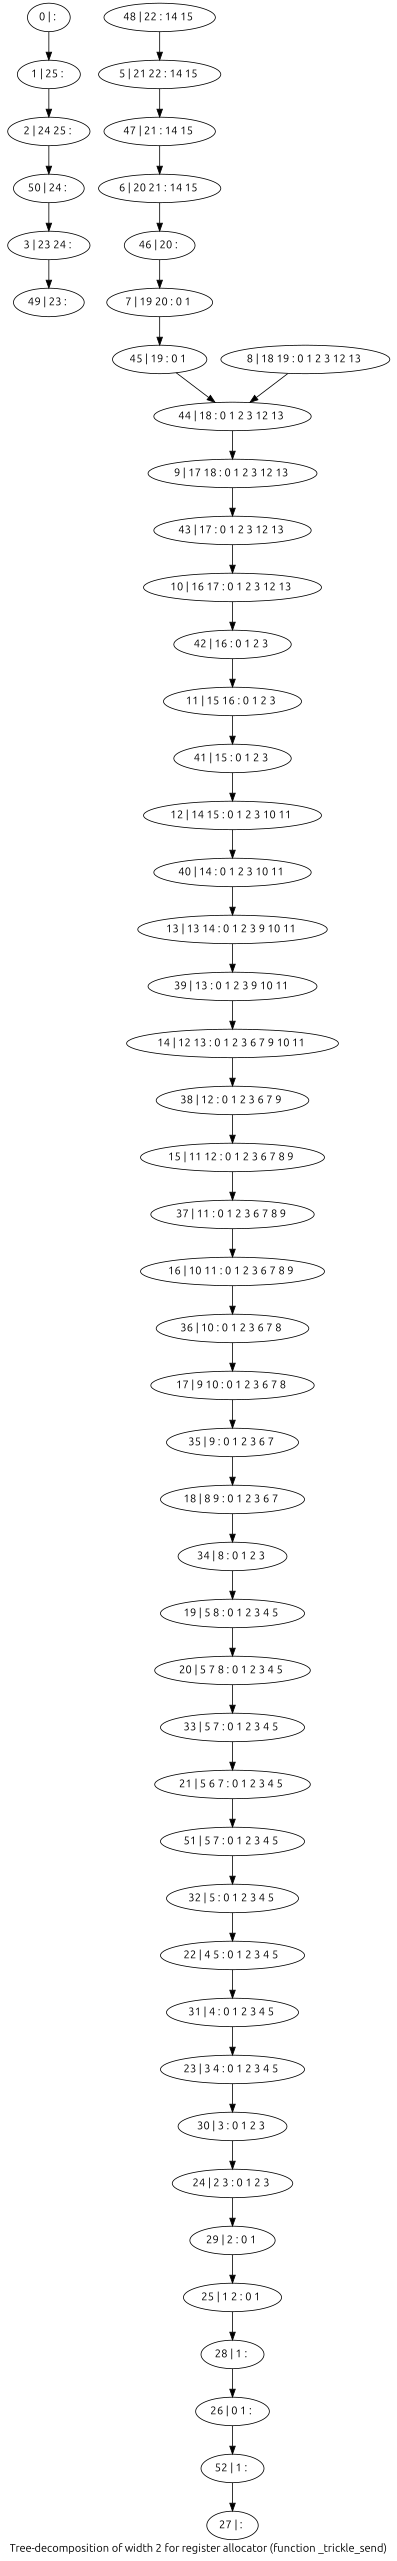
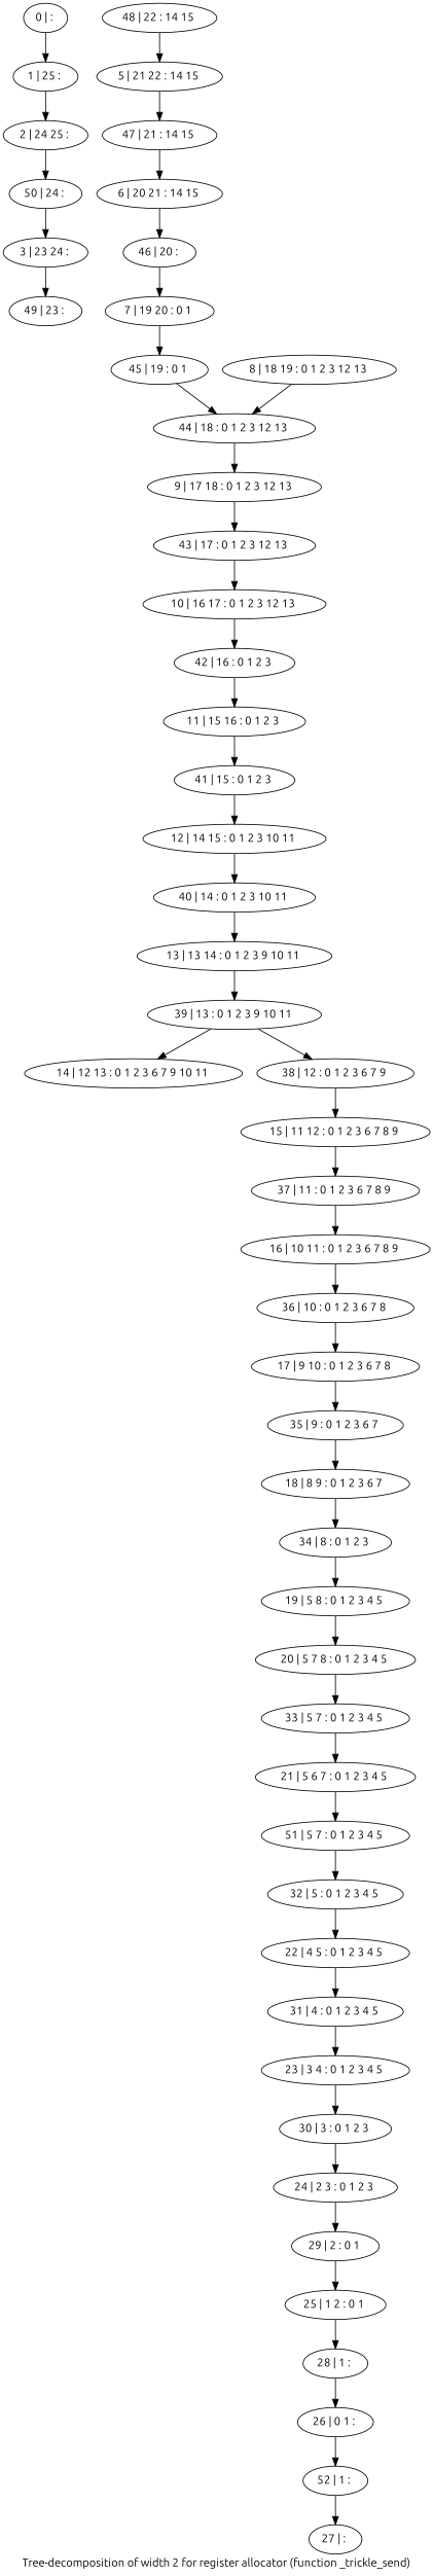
  digraph {
    fontname=Ubuntu
    label="Tree-decomposition of width 2 for register allocator (function _trickle_send)"
    node [fontname=Ubuntu]
    edge [fontname=Ubuntu]
    n1 [label="0 | : "]
    n2 [label="1 | 25 : "]
    n3 [label="2 | 24 25 : "]
    n4 [label="50 | 24 : "]
    n5 [label="3 | 23 24 : "]
    n6 [label="49 | 23 : "]
    n7 [label="48 | 22 : 14 15 "]
    n8 [label="5 | 21 22 : 14 15 "]
    n9 [label="47 | 21 : 14 15 "]
    n10 [label="6 | 20 21 : 14 15 "]
    n11 [label="46 | 20 : "]
    n12 [label="7 | 19 20 : 0 1 "]
    n13 [label="45 | 19 : 0 1 "]
    n14 [label="44 | 18 : 0 1 2 3 12 13 "]
    n15 [label="8 | 18 19 : 0 1 2 3 12 13 "]
    n16 [label="9 | 17 18 : 0 1 2 3 12 13 "]
    n17 [label="43 | 17 : 0 1 2 3 12 13 "]
    n18 [label="10 | 16 17 : 0 1 2 3 12 13 "]
    n19 [label="42 | 16 : 0 1 2 3 "]
    n20 [label="11 | 15 16 : 0 1 2 3 "]
    n21 [label="41 | 15 : 0 1 2 3 "]
    n22 [label="12 | 14 15 : 0 1 2 3 10 11 "]
    n23 [label="40 | 14 : 0 1 2 3 10 11 "]
    n24 [label="13 | 13 14 : 0 1 2 3 9 10 11 "]
    n25 [label="39 | 13 : 0 1 2 3 9 10 11 "]
    n26 [label="14 | 12 13 : 0 1 2 3 6 7 9 10 11 "]
    n27 [label="38 | 12 : 0 1 2 3 6 7 9 "]
    n28 [label="15 | 11 12 : 0 1 2 3 6 7 8 9 "]
    n29 [label="37 | 11 : 0 1 2 3 6 7 8 9 "]
    n30 [label="16 | 10 11 : 0 1 2 3 6 7 8 9 "]
    n31 [label="36 | 10 : 0 1 2 3 6 7 8 "]
    n32 [label="17 | 9 10 : 0 1 2 3 6 7 8 "]
    n33 [label="35 | 9 : 0 1 2 3 6 7 "]
    n34 [label="18 | 8 9 : 0 1 2 3 6 7 "]
    n35 [label="34 | 8 : 0 1 2 3 "]
    n36 [label="19 | 5 8 : 0 1 2 3 4 5 "]
    n37 [label="20 | 5 7 8 : 0 1 2 3 4 5 "]
    n38 [label="33 | 5 7 : 0 1 2 3 4 5 "]
    n39 [label="21 | 5 6 7 : 0 1 2 3 4 5 "]
    n40 [label="51 | 5 7 : 0 1 2 3 4 5 "]
    n41 [label="32 | 5 : 0 1 2 3 4 5 "]
    n42 [label="22 | 4 5 : 0 1 2 3 4 5 "]
    n43 [label="31 | 4 : 0 1 2 3 4 5 "]
    n44 [label="23 | 3 4 : 0 1 2 3 4 5 "]
    n45 [label="30 | 3 : 0 1 2 3 "]
    n46 [label="24 | 2 3 : 0 1 2 3 "]
    n47 [label="29 | 2 : 0 1 "]
    n48 [label="25 | 1 2 : 0 1 "]
    n49 [label="28 | 1 : "]
    n50 [label="26 | 0 1 : "]
    n51 [label="52 | 1 : "]
    n52 [label="27 | : "]
    n1 -> n2
    n2 -> n3
    n3 -> n4
    n4 -> n5
    n5 -> n6
    n7 -> n8
    n8 -> n9
    n9 -> n10
    n10 -> n11
    n11 -> n12
    n12 -> n13
    n13 -> n14
    n14 -> n16
    n15 -> n14
    n16 -> n17
    n17 -> n18
    n18 -> n19
    n19 -> n20
    n20 -> n21
    n21 -> n22
    n22 -> n23
    n23 -> n24
    n24 -> n25
    n25 -> n26
-   n26 -> n27
+   n25 -> n27
    n27 -> n28
    n28 -> n29
    n29 -> n30
    n30 -> n31
    n31 -> n32
    n32 -> n33
    n33 -> n34
    n34 -> n35
    n35 -> n36
    n36 -> n37
    n37 -> n38
    n38 -> n39
    n39 -> n40
    n40 -> n41
    n41 -> n42
    n42 -> n43
    n43 -> n44
    n44 -> n45
    n45 -> n46
    n46 -> n47
    n47 -> n48
    n48 -> n49
    n49 -> n50
    n50 -> n51
    n51 -> n52
  }
